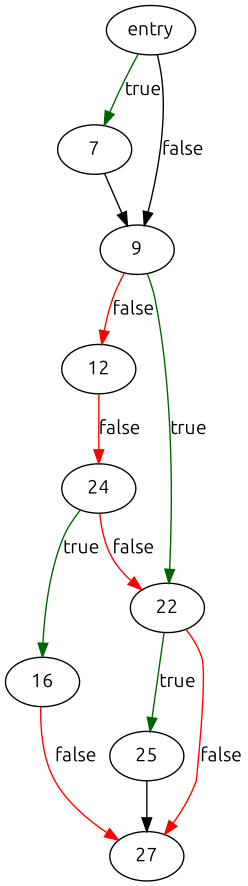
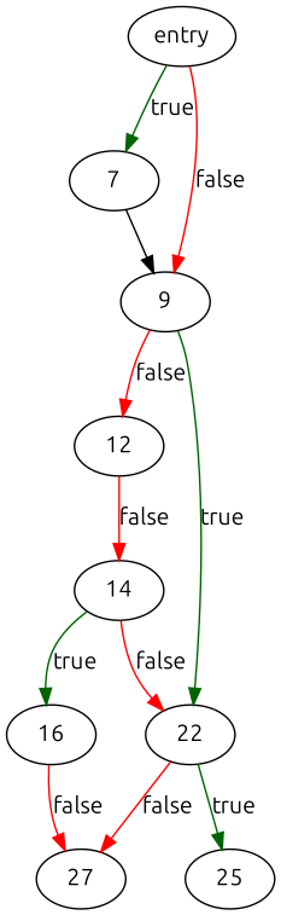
  digraph {
    fontname=Ubuntu
    node [fontname=Ubuntu]
    edge [color=red fontname=Ubuntu]
    n1 [label=entry]
    7
    9
    12
    22
-   14 [label=24]
+   14
    27
    25
    16
    n1 -> 7 [color=darkgreen label=true]
-   n1 -> 9 [color=black label=false]
+   n1 -> 9 [label=false]
    7 -> 9 [color=""]
    9 -> 12 [label=false]
    9 -> 22 [color=darkgreen label=true]
    12 -> 14 [label=false]
    22 -> 27 [label=false]
    22 -> 25 [color=darkgreen label=true]
    14 -> 22 [label=false]
    14 -> 16 [color=darkgreen label=true]
-   25 -> 27 [color=""]
    16 -> 27 [label=false]
  }
